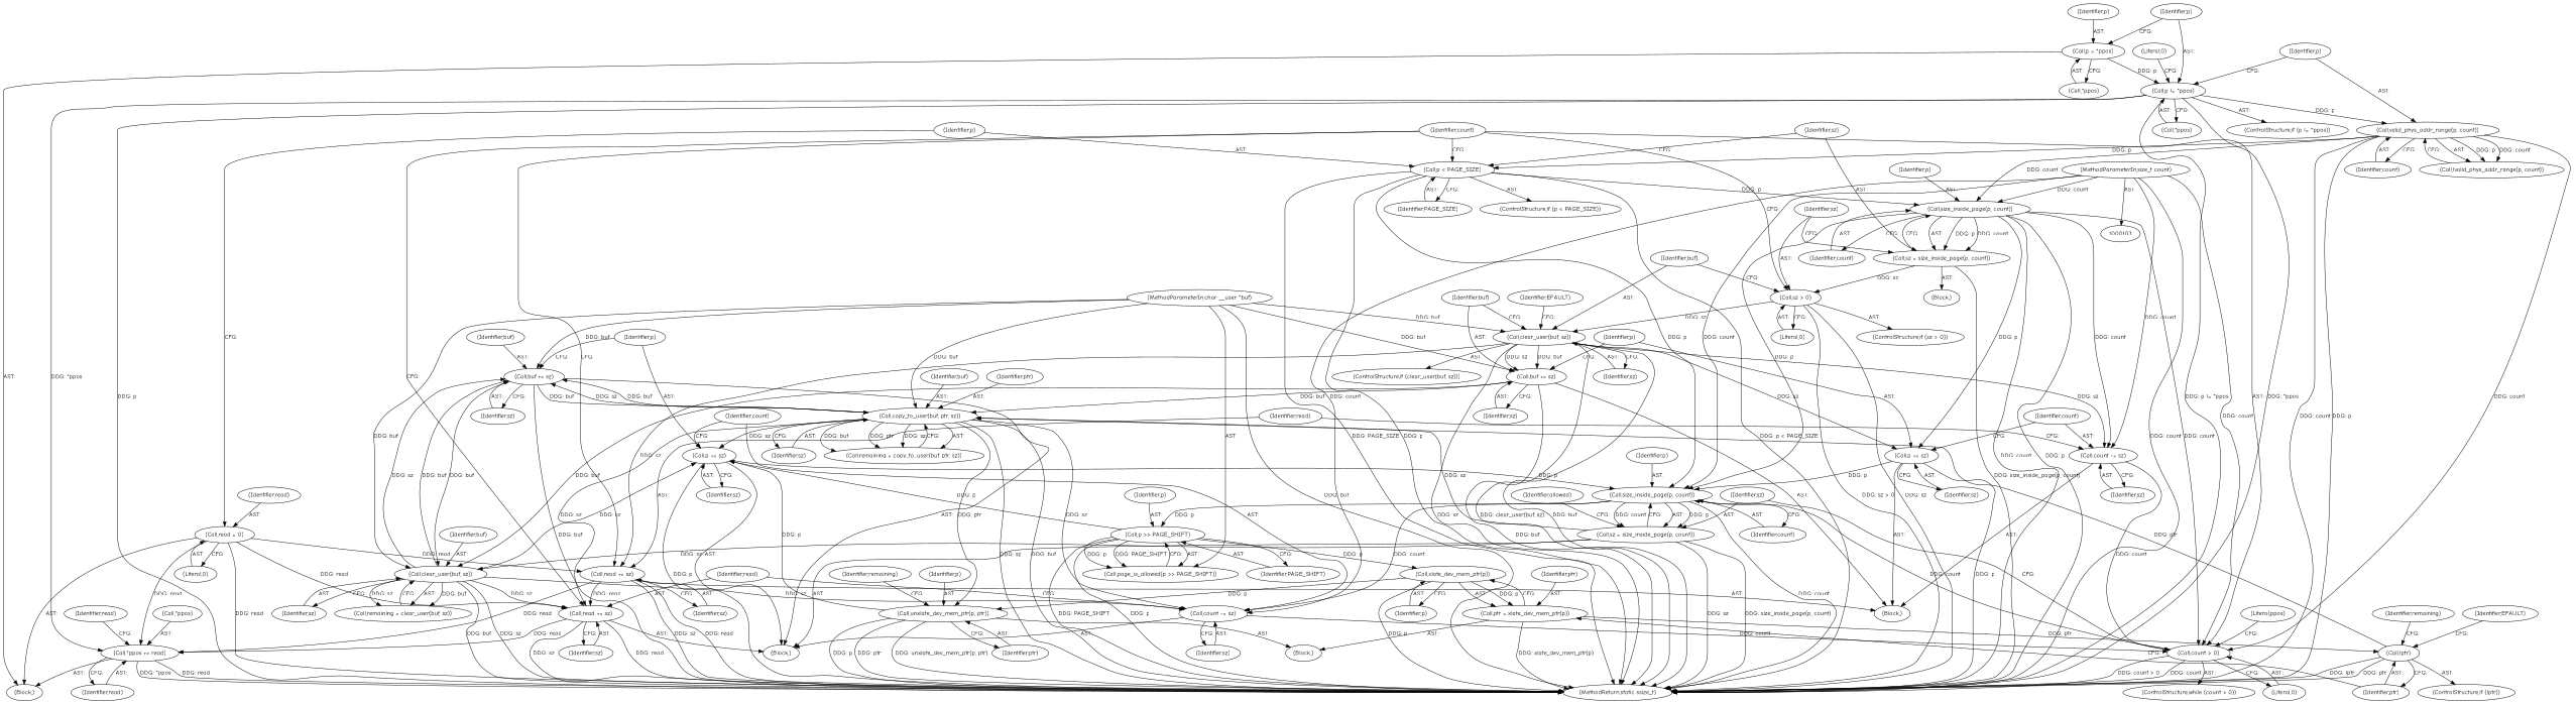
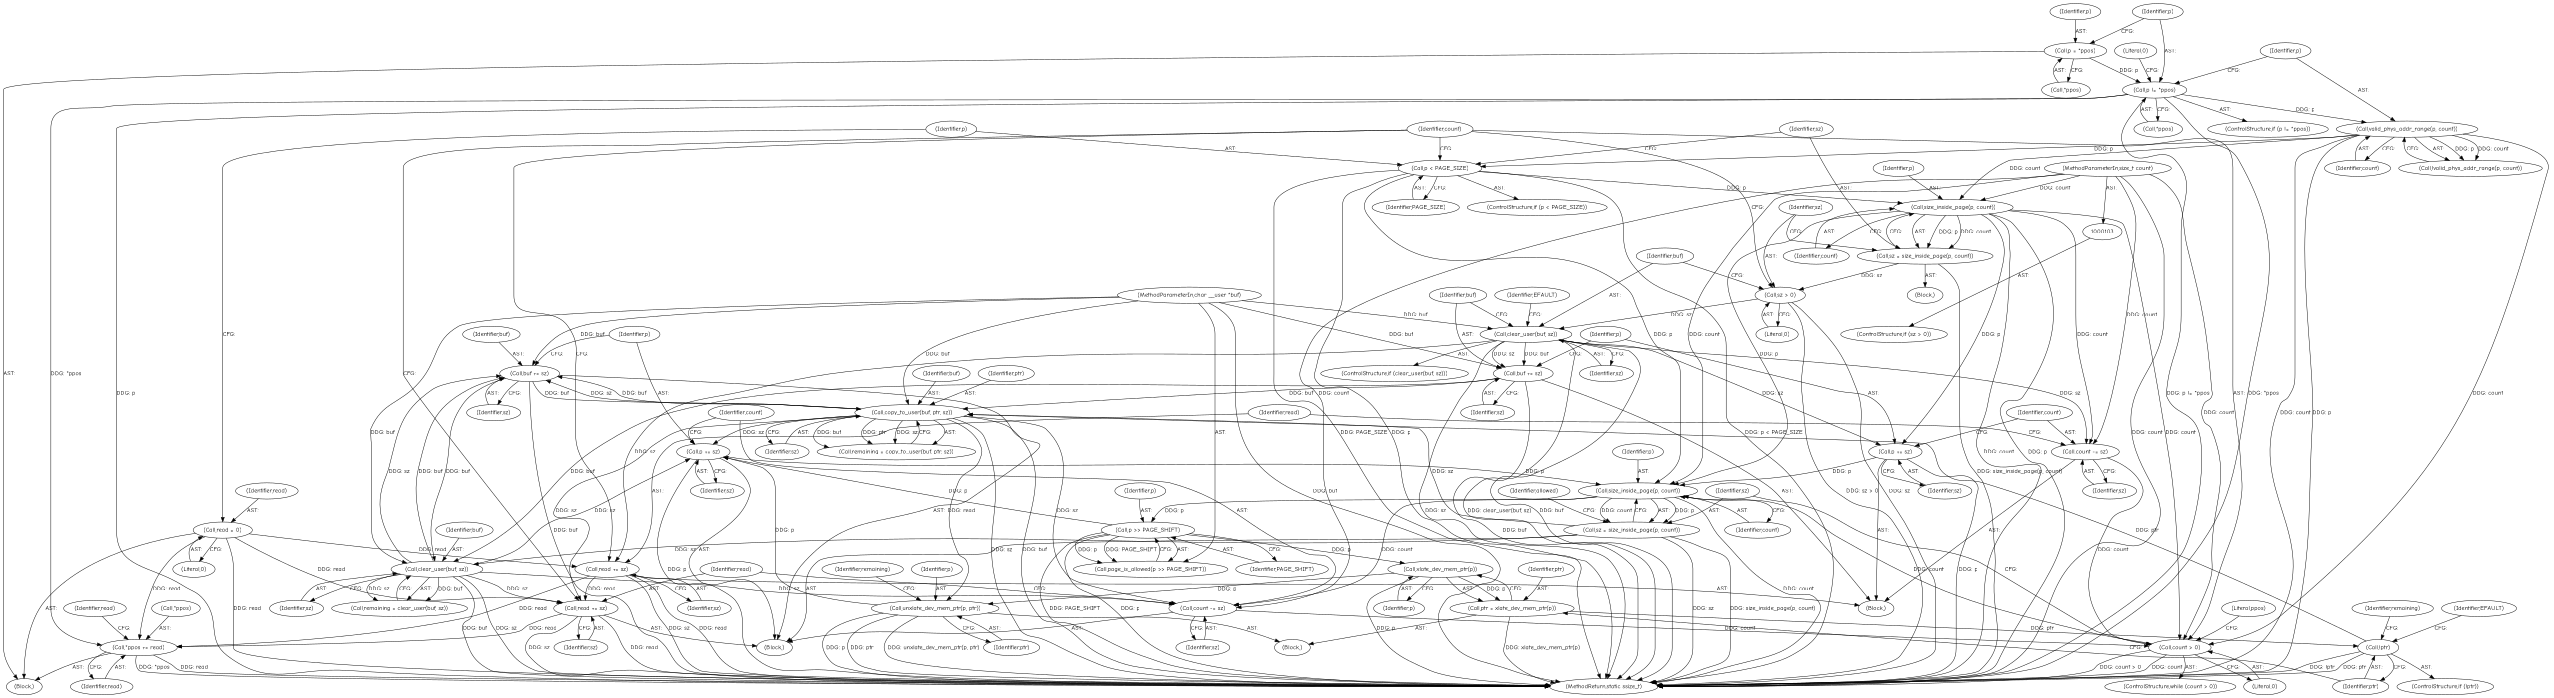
  digraph {
    fontname="Comic Neue"
    node [fontname="Comic Neue"]
    edge [fontname="Comic Neue"]
    n1 [label="(Call,*ppos += read)"]
    n2 [label="(MethodReturn,static ssize_t)"]
    n3 [label="(Identifier,read)"]
    n4 [label="(Block,)"]
    n5 [label="(Call,read += sz)"]
    n6 [label="(Identifier,sz)"]
    n7 [label="(Block,)"]
    n8 [label="(Call,copy_to_user(buf, ptr, sz))"]
    n9 [label="(Call,buf += sz)"]
    n10 [label="(Call,p += sz)"]
    n11 [label="(Call,unxlate_dev_mem_ptr(p, ptr))"]
    n12 [label="(Call,count -= sz)"]
    n13 [label="(Identifier,sz)"]
    n14 [label="(Call,remaining = copy_to_user(buf, ptr, sz))"]
    n15 [label="(Call,clear_user(buf, sz))"]
    n16 [label="(Identifier,sz)"]
    n17 [label="(Call,size_inside_page(p, count))"]
    n18 [label="(Identifier,sz)"]
    n19 [label="(Block,)"]
    n20 [label="(Identifier,ptr)"]
    n21 [label="(Call,count > 0)"]
    n22 [label="(Identifier,sz)"]
    n23 [label="(Call,buf += sz)"]
    n24 [label="(Block,)"]
    n25 [label="(Identifier,sz)"]
    n26 [label="(Call,remaining = clear_user(buf, sz))"]
    n27 [label="(Identifier,sz)"]
    n28 [label="(Call,clear_user(buf, sz))"]
    n29 [label="(Call,p += sz)"]
    n30 [label="(Call,count -= sz)"]
    n31 [label="(Call,read += sz)"]
    n32 [label="(Identifier,sz)"]
    n33 [label="(ControlStructure,if (clear_user(buf, sz)))"]
    n34 [label="(Identifier,sz)"]
    n35 [label="(Identifier,sz)"]
    n36 [label="(Identifier,sz)"]
    n37 [label="(MethodParameterIn,char __user *buf)"]
    n38 [label="(Call,page_is_allowed(p >> PAGE_SHIFT))"]
    n39 [label="(Call,sz > 0)"]
    n40 [label="(ControlStructure,if (sz > 0))"]
    n41 [label="(Literal,0)"]
    n42 [label="(Call,sz = size_inside_page(p, count))"]
    n43 [label="(Call,size_inside_page(p, count))"]
    n44 [label="(Block,)"]
    n45 [label="(Identifier,count)"]
    n46 [label="(Call,sz = size_inside_page(p, count))"]
    n47 [label="(Call,p >> PAGE_SHIFT)"]
    n48 [label="(Identifier,count)"]
    n49 [label="(ControlStructure,while (count > 0))"]
    n50 [label="(Literal,0)"]
    n51 [label="(Call,p < PAGE_SIZE)"]
    n52 [label="(Identifier,PAGE_SIZE)"]
    n53 [label="(ControlStructure,if (p < PAGE_SIZE))"]
    n54 [label="(Call,valid_phys_addr_range(p, count))"]
    n55 [label="(Identifier,count)"]
    n56 [label="(Call,!valid_phys_addr_range(p, count))"]
    n57 [label="(Call,p != *ppos)"]
    n58 [label="(ControlStructure,if (p != *ppos))"]
    n59 [label="(Call,*ppos)"]
    n60 [label="(Call,p = *ppos)"]
    n61 [label="(Call,*ppos)"]
    n62 [label="(MethodParameterIn,size_t count)"]
    1000103
    n64 [label="(Call,xlate_dev_mem_ptr(p))"]
    n65 [label="(Identifier,PAGE_SHIFT)"]
    n66 [label="(Call,ptr = xlate_dev_mem_ptr(p))"]
    n67 [label="(Identifier,p)"]
    n68 [label="(Call,!ptr)"]
    n69 [label="(Identifier,ptr)"]
    n70 [label="(ControlStructure,if (!ptr))"]
    n71 [label="(Call,read = 0)"]
    n72 [label="(Literal,0)"]
    n73 [label="(Identifier,allowed)"]
    n74 [label="(Call,*ppos)"]
    n75 [label="(Literal,ppos)"]
    n76 [label="(Identifier,p)"]
    n77 [label="(Identifier,sz)"]
    n78 [label="(Identifier,ptr)"]
    n79 [label="(Identifier,EFAULT)"]
    n80 [label="(Identifier,p)"]
    n81 [label="(Identifier,p)"]
    n82 [label="(Identifier,count)"]
    n83 [label="(Literal,0)"]
    n84 [label="(Identifier,sz)"]
    n85 [label="(Identifier,p)"]
    n86 [label="(Identifier,read)"]
    n87 [label="(Identifier,ptr)"]
    n88 [label="(Identifier,count)"]
    n89 [label="(Identifier,p)"]
    n90 [label="(Identifier,count)"]
    n91 [label="(Identifier,p)"]
    n92 [label="(Identifier,remaining)"]
    n93 [label="(Identifier,p)"]
    n94 [label="(Identifier,p)"]
    n95 [label="(Identifier,sz)"]
    n96 [label="(Identifier,buf)"]
    n97 [label="(Identifier,read)"]
    n98 [label="(Identifier,p)"]
    n99 [label="(Identifier,buf)"]
    n100 [label="(Identifier,buf)"]
    n101 [label="(Identifier,read)"]
    n102 [label="(Identifier,remaining)"]
    n103 [label="(Identifier,EFAULT)"]
    n104 [label="(Identifier,buf)"]
    n105 [label="(Identifier,buf)"]
    n106 [label="(Identifier,p)"]
    n107 [label="(Identifier,read)"]
    n1 -> n2 [label="DDG: *ppos"]
    n1 -> n2 [label="DDG: read"]
    n1 -> n3 [label="CFG: "]
    n1 -> n4 [label="AST: "]
    n3 -> n1 [label="AST: "]
    n5 -> n1 [label="DDG: read"]
    n5 -> n2 [label="DDG: read"]
    n5 -> n2 [label="DDG: sz"]
    n5 -> n6 [label="CFG: "]
    n5 -> n7 [label="AST: "]
    n6 -> n5 [label="AST: "]
    n8 -> n2 [label="DDG: buf"]
    n8 -> n2 [label="DDG: sz"]
    n8 -> n5 [label="DDG: sz"]
    n8 -> n9 [label="DDG: sz"]
    n8 -> n9 [label="DDG: buf"]
    n8 -> n10 [label="DDG: sz"]
-   n8 -> n11 [label="DDG: ptr"]
+   n8 -> n11 [label="DDG: read"]
    n8 -> n12 [label="DDG: sz"]
    n8 -> n13 [label="CFG: "]
    n8 -> n14 [label="AST: "]
    n8 -> n14 [label="DDG: buf"]
    n8 -> n14 [label="DDG: ptr"]
    n8 -> n14 [label="DDG: sz"]
    n9 -> n2 [label="DDG: buf"]
    n9 -> n7 [label="AST: "]
    n9 -> n8 [label="DDG: buf"]
    n9 -> n15 [label="DDG: buf"]
    n9 -> n16 [label="CFG: "]
    n10 -> n2 [label="DDG: p"]
    n10 -> n7 [label="AST: "]
    n10 -> n17 [label="DDG: p"]
    n10 -> n18 [label="CFG: "]
    n11 -> n2 [label="DDG: ptr"]
    n11 -> n2 [label="DDG: unxlate_dev_mem_ptr(p, ptr)"]
    n11 -> n2 [label="DDG: p"]
    n11 -> n10 [label="DDG: p"]
    n11 -> n19 [label="AST: "]
    n11 -> n20 [label="CFG: "]
    n12 -> n7 [label="AST: "]
    n12 -> n21 [label="DDG: count"]
    n12 -> n22 [label="CFG: "]
    n13 -> n8 [label="AST: "]
    n14 -> n8 [label="CFG: "]
    n15 -> n2 [label="DDG: buf"]
    n15 -> n2 [label="DDG: sz"]
    n15 -> n5 [label="DDG: sz"]
    n15 -> n9 [label="DDG: sz"]
    n15 -> n9 [label="DDG: buf"]
    n15 -> n10 [label="DDG: sz"]
    n15 -> n12 [label="DDG: sz"]
    n15 -> n26 [label="AST: "]
    n15 -> n26 [label="DDG: buf"]
    n15 -> n26 [label="DDG: sz"]
    n15 -> n27 [label="CFG: "]
    n16 -> n9 [label="AST: "]
    n17 -> n2 [label="DDG: count"]
    n17 -> n12 [label="DDG: count"]
    n17 -> n46 [label="AST: "]
    n17 -> n46 [label="DDG: p"]
    n17 -> n46 [label="DDG: count"]
    n17 -> n47 [label="DDG: p"]
    n17 -> n48 [label="CFG: "]
    n18 -> n10 [label="AST: "]
    n20 -> n11 [label="AST: "]
    n21 -> n2 [label="DDG: count"]
    n21 -> n2 [label="DDG: count > 0"]
    n21 -> n17 [label="DDG: count"]
    n21 -> n49 [label="AST: "]
    n21 -> n50 [label="CFG: "]
    n22 -> n12 [label="AST: "]
    n23 -> n2 [label="DDG: buf"]
    n23 -> n8 [label="DDG: buf"]
    n23 -> n15 [label="DDG: buf"]
    n23 -> n24 [label="AST: "]
    n23 -> n25 [label="CFG: "]
    n25 -> n23 [label="AST: "]
    n26 -> n15 [label="CFG: "]
    n27 -> n15 [label="AST: "]
    n28 -> n2 [label="DDG: clear_user(buf, sz)"]
    n28 -> n2 [label="DDG: buf"]
    n28 -> n2 [label="DDG: sz"]
    n28 -> n23 [label="DDG: sz"]
    n28 -> n23 [label="DDG: buf"]
    n28 -> n29 [label="DDG: sz"]
    n28 -> n30 [label="DDG: sz"]
    n28 -> n31 [label="DDG: sz"]
    n28 -> n32 [label="CFG: "]
    n28 -> n33 [label="AST: "]
    n29 -> n2 [label="DDG: p"]
    n29 -> n17 [label="DDG: p"]
    n29 -> n24 [label="AST: "]
    n29 -> n34 [label="CFG: "]
    n30 -> n21 [label="DDG: count"]
    n30 -> n24 [label="AST: "]
    n30 -> n35 [label="CFG: "]
    n31 -> n1 [label="DDG: read"]
    n31 -> n2 [label="DDG: sz"]
    n31 -> n2 [label="DDG: read"]
    n31 -> n5 [label="DDG: read"]
    n31 -> n24 [label="AST: "]
    n31 -> n36 [label="CFG: "]
    n32 -> n28 [label="AST: "]
    n34 -> n29 [label="AST: "]
    n35 -> n30 [label="AST: "]
    n36 -> n31 [label="AST: "]
    n37 -> n2 [label="DDG: buf"]
    n37 -> n8 [label="DDG: buf"]
    n37 -> n9 [label="DDG: buf"]
    n37 -> n15 [label="DDG: buf"]
    n37 -> n23 [label="DDG: buf"]
    n37 -> n28 [label="DDG: buf"]
    n37 -> n38 [label="AST: "]
    n38 -> n47 [label="CFG: "]
    n39 -> n2 [label="DDG: sz > 0"]
    n39 -> n2 [label="DDG: sz"]
    n39 -> n28 [label="DDG: sz"]
-   n39 -> n40 [label="AST: "]
+   1000103 -> n40 [label="AST: "]
    n39 -> n41 [label="CFG: "]
    n41 -> n39 [label="AST: "]
    n42 -> n2 [label="DDG: size_inside_page(p, count)"]
    n42 -> n39 [label="DDG: sz"]
    n42 -> n43 [label="CFG: "]
    n42 -> n44 [label="AST: "]
    n43 -> n2 [label="DDG: count"]
    n43 -> n2 [label="DDG: p"]
    n43 -> n17 [label="DDG: p"]
    n43 -> n21 [label="DDG: count"]
    n43 -> n29 [label="DDG: p"]
    n43 -> n30 [label="DDG: count"]
    n43 -> n42 [label="AST: "]
    n43 -> n42 [label="DDG: p"]
    n43 -> n42 [label="DDG: count"]
    n43 -> n45 [label="CFG: "]
    n45 -> n43 [label="AST: "]
    n46 -> n2 [label="DDG: size_inside_page(p, count)"]
    n46 -> n2 [label="DDG: sz"]
    n46 -> n7 [label="AST: "]
    n46 -> n8 [label="DDG: sz"]
    n46 -> n15 [label="DDG: sz"]
    n46 -> n17 [label="CFG: "]
    n47 -> n2 [label="DDG: p"]
    n47 -> n2 [label="DDG: PAGE_SHIFT"]
    n47 -> n10 [label="DDG: p"]
    n47 -> n38 [label="AST: "]
    n47 -> n38 [label="DDG: p"]
    n47 -> n38 [label="DDG: PAGE_SHIFT"]
    n47 -> n64 [label="DDG: p"]
    n47 -> n65 [label="CFG: "]
    n48 -> n17 [label="AST: "]
    n50 -> n21 [label="AST: "]
    n51 -> n2 [label="DDG: p < PAGE_SIZE"]
    n51 -> n2 [label="DDG: PAGE_SIZE"]
    n51 -> n2 [label="DDG: p"]
    n51 -> n17 [label="DDG: p"]
    n51 -> n43 [label="DDG: p"]
    n51 -> n52 [label="CFG: "]
    n51 -> n53 [label="AST: "]
    n52 -> n51 [label="AST: "]
    n54 -> n2 [label="DDG: p"]
    n54 -> n2 [label="DDG: count"]
    n54 -> n21 [label="DDG: count"]
    n54 -> n43 [label="DDG: count"]
    n54 -> n51 [label="DDG: p"]
    n54 -> n55 [label="CFG: "]
    n54 -> n56 [label="AST: "]
    n54 -> n56 [label="DDG: p"]
    n54 -> n56 [label="DDG: count"]
    n55 -> n54 [label="AST: "]
    n56 -> n54 [label="CFG: "]
    n57 -> n1 [label="DDG: *ppos"]
    n57 -> n2 [label="DDG: p != *ppos"]
    n57 -> n2 [label="DDG: *ppos"]
    n57 -> n2 [label="DDG: p"]
    n57 -> n54 [label="DDG: p"]
    n57 -> n58 [label="AST: "]
    n57 -> n59 [label="CFG: "]
    n59 -> n57 [label="AST: "]
    n60 -> n4 [label="AST: "]
    n60 -> n57 [label="DDG: p"]
    n60 -> n61 [label="CFG: "]
    n61 -> n60 [label="AST: "]
    n62 -> n2 [label="DDG: count"]
    n62 -> n12 [label="DDG: count"]
    n62 -> n17 [label="DDG: count"]
    n62 -> n21 [label="DDG: count"]
    n62 -> n30 [label="DDG: count"]
    n62 -> n43 [label="DDG: count"]
    n62 -> 1000103 [label="AST: "]
    n64 -> n2 [label="DDG: p"]
    n64 -> n11 [label="DDG: p"]
    n64 -> n66 [label="AST: "]
    n64 -> n66 [label="DDG: p"]
    n64 -> n67 [label="CFG: "]
    n65 -> n47 [label="AST: "]
    n66 -> n2 [label="DDG: xlate_dev_mem_ptr(p)"]
    n66 -> n19 [label="AST: "]
    n66 -> n64 [label="CFG: "]
    n66 -> n68 [label="DDG: ptr"]
    n67 -> n64 [label="AST: "]
    n68 -> n2 [label="DDG: !ptr"]
    n68 -> n2 [label="DDG: ptr"]
    n68 -> n8 [label="DDG: ptr"]
    n68 -> n69 [label="CFG: "]
    n68 -> n70 [label="AST: "]
    n69 -> n66 [label="CFG: "]
    n69 -> n68 [label="AST: "]
    n71 -> n1 [label="DDG: read"]
    n71 -> n2 [label="DDG: read"]
    n71 -> n4 [label="AST: "]
    n71 -> n5 [label="DDG: read"]
    n71 -> n31 [label="DDG: read"]
    n71 -> n72 [label="CFG: "]
    n72 -> n71 [label="AST: "]
    n73 -> n46 [label="CFG: "]
    n74 -> n1 [label="AST: "]
    n75 -> n21 [label="CFG: "]
    n76 -> n51 [label="AST: "]
    n76 -> n71 [label="CFG: "]
    n77 -> n42 [label="AST: "]
    n77 -> n51 [label="CFG: "]
    n78 -> n8 [label="AST: "]
    n79 -> n28 [label="CFG: "]
    n80 -> n9 [label="CFG: "]
    n80 -> n10 [label="AST: "]
    n81 -> n17 [label="AST: "]
    n82 -> n10 [label="CFG: "]
    n82 -> n12 [label="AST: "]
    n83 -> n57 [label="CFG: "]
    n84 -> n21 [label="CFG: "]
    n84 -> n46 [label="AST: "]
    n85 -> n43 [label="AST: "]
    n86 -> n30 [label="CFG: "]
    n86 -> n31 [label="AST: "]
    n87 -> n66 [label="AST: "]
    n88 -> n5 [label="CFG: "]
    n88 -> n21 [label="AST: "]
    n88 -> n31 [label="CFG: "]
    n88 -> n39 [label="CFG: "]
    n88 -> n51 [label="CFG: "]
    n89 -> n23 [label="CFG: "]
    n89 -> n29 [label="AST: "]
    n90 -> n29 [label="CFG: "]
    n90 -> n30 [label="AST: "]
    n91 -> n57 [label="AST: "]
    n91 -> n60 [label="CFG: "]
    n92 -> n68 [label="CFG: "]
    n93 -> n11 [label="AST: "]
    n94 -> n60 [label="AST: "]
    n95 -> n39 [label="AST: "]
    n95 -> n42 [label="CFG: "]
    n96 -> n9 [label="AST: "]
    n97 -> n71 [label="AST: "]
    n98 -> n54 [label="AST: "]
    n98 -> n57 [label="CFG: "]
    n99 -> n28 [label="AST: "]
    n99 -> n39 [label="CFG: "]
    n100 -> n23 [label="AST: "]
    n100 -> n28 [label="CFG: "]
    n101 -> n1 [label="CFG: "]
    n102 -> n11 [label="CFG: "]
    n103 -> n68 [label="CFG: "]
    n104 -> n15 [label="AST: "]
    n105 -> n8 [label="AST: "]
    n106 -> n47 [label="AST: "]
    n107 -> n5 [label="AST: "]
    n107 -> n12 [label="CFG: "]
  }
